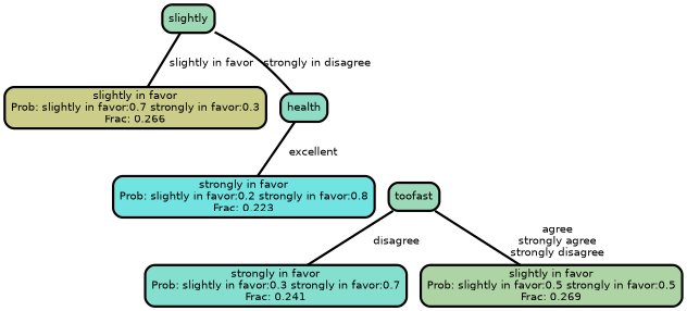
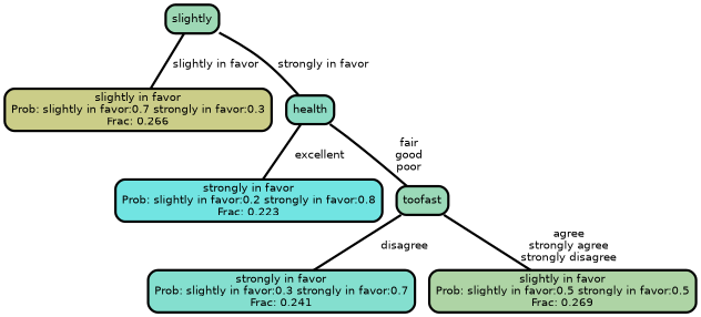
  graph {
    ranksep="0 equally"
    splines=straight
    node [color=black fontcolor=black fontname=helvetica penwidth=3 shape=box style="filled, rounded"]
    edge [color=black fontname=helvetica penwidth=3]
    n1 [fillcolor="#cbcd88" label="slightly in favor\nProb: slightly in favor:0.7 strongly in favor:0.3\nFrac: 0.266"]
    n2 [fillcolor="#9ed8b5" label=slightly]
    n3 [fillcolor="#8edcc5" label=health]
    n4 [fillcolor="#71e4e2" label="strongly in favor\nProb: slightly in favor:0.2 strongly in favor:0.8\nFrac: 0.223"]
    n5 [fillcolor="#9bd9b8" label=toofast]
    n6 [fillcolor="#84dfcf" label="strongly in favor\nProb: slightly in favor:0.3 strongly in favor:0.7\nFrac: 0.241"]
    n7 [fillcolor="#aed4a5" label="slightly in favor\nProb: slightly in favor:0.5 strongly in favor:0.5\nFrac: 0.269"]
    subgraph sub_1 {
      rank=same
    }
    n2 -- n1 [label=" slightly in favor"]
-   n2 -- n3 [label=" strongly in disagree"]
+   n2 -- n3 [label=" strongly in favor"]
    n3 -- n4 [label=" excellent"]
+   n3 -- n5 [label=" fair\n good\n poor"]
    n5 -- n6 [label=" disagree"]
    n5 -- n7 [label=" agree\n strongly agree\n strongly disagree"]
  }
